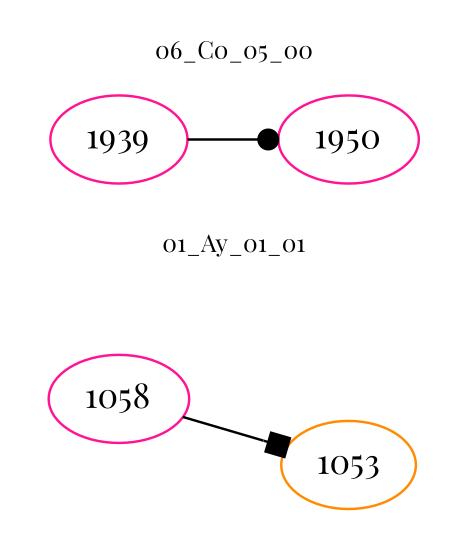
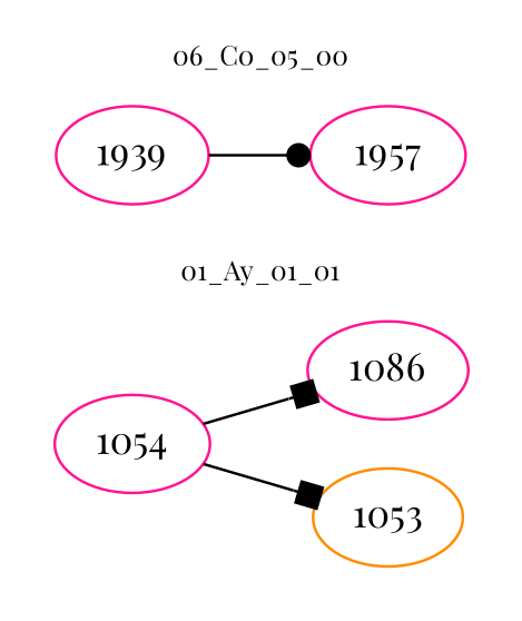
  digraph {
    fontname="Playfair Display"
    rankdir=LR
    node [color=deeppink fontname="Playfair Display"]
    edge [arrowhead=box color=black fontname="Playfair Display"]
-   n1 [label=1058]
+   n1 [label=1054]
    n2 [color=darkorange label=1053]
+   n3 [label=1086]
    n4 [label=1939]
-   n5 [label=1950]
+   n5 [label=1957]
    subgraph cluster_1 {
      color=white
      fontsize=10
      label="01_Ay_01_01"
      n1
      n2
+     n3
    }
    subgraph cluster_2 {
      color=white
      fontsize=10
      label="06_C0_05_00"
      n4
      n5
    }
    n1 -> n2
+   n1 -> n3
    n4 -> n5 [arrowhead=dot]
  }
